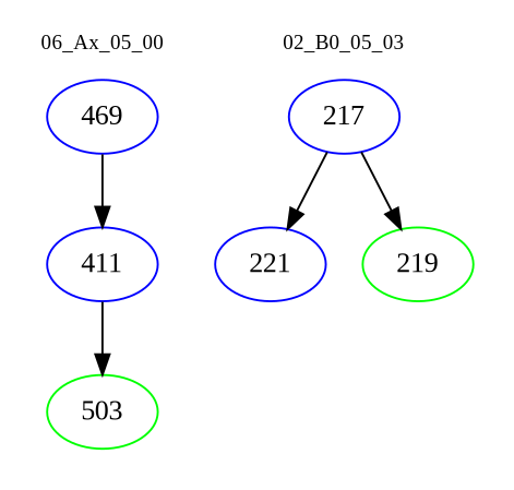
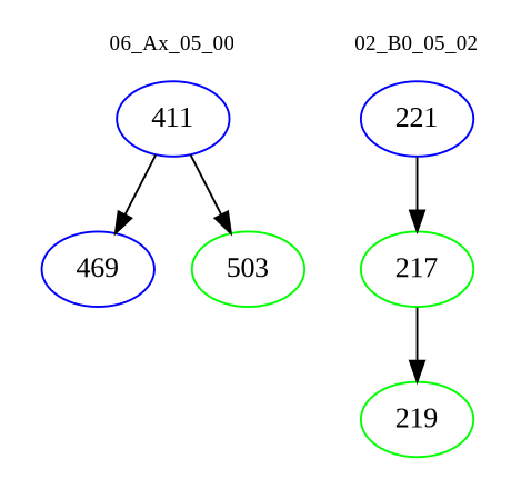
  digraph {
    fontname="Liberation Serif"
    node [color=blue fontname="Liberation Serif"]
    edge [color=black fontname="Liberation Serif"]
    n1 [label=411]
    n2 [label=469]
    n3 [color=green label=503]
-   n4 [label=217]
+   n4 [color=green label=217]
    n5 [label=221]
    n6 [color=green label=219]
    subgraph cluster_1 {
      color=white
      fontsize=10
      label="06_Ax_05_00"
      n1
      n2
      n3
    }
    subgraph cluster_2 {
      color=white
      fontsize=10
-     label="02_B0_05_03"
+     label="02_B0_05_02"
      n4
      n5
      n6
    }
-   n2 -> n1
+   n1 -> n2
    n1 -> n3
-   n4 -> n5
+   n5 -> n4
    n4 -> n6
  }
